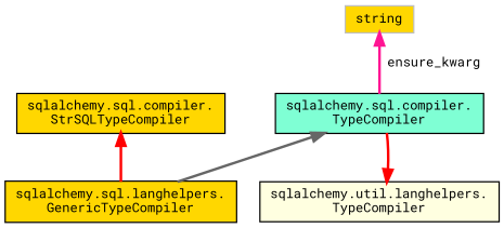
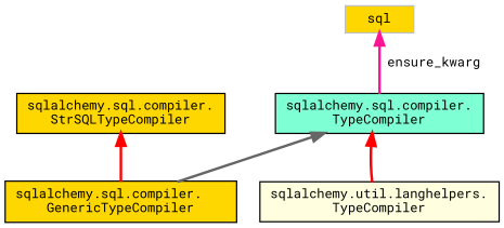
  digraph {
    fontname="Roboto Mono"
    node [color=black fillcolor=gold fontname="Roboto Mono" fontsize=10 shape=record style=filled]
    edge [color=red dir=back fontname="Roboto Mono" fontsize=10 labelfontname=Helvetica labelfontsize=10 style=bold]
    n1 [fontcolor=black height=0.2 label="sqlalchemy.sql.compiler.\lStrSQLTypeCompiler" width=0.4]
-   n2 [height=0.2 label="sqlalchemy.sql.langhelpers.\lGenericTypeCompiler" width=0.4]
+   n2 [height=0.2 label="sqlalchemy.sql.compiler.\lGenericTypeCompiler" width=0.4]
    n3 [fillcolor=aquamarine height=0.2 label="sqlalchemy.sql.compiler.\lTypeCompiler" width=0.4]
    n4 [fillcolor=lightyellow height=0.2 label="sqlalchemy.util.langhelpers.\lTypeCompiler" width=0.4]
-   n5 [color=grey75 height=0.2 label=string width=0.4]
+   n5 [color=grey75 height=0.2 label=sql width=0.4]
    n1 -> n2
    n3 -> n2 [color=gray40]
-   n4 -> n3
+   n3 -> n4
    n5 -> n3 [color=deeppink label=" ensure_kwarg"]
  }
